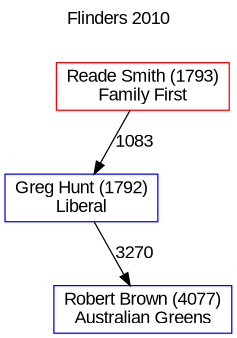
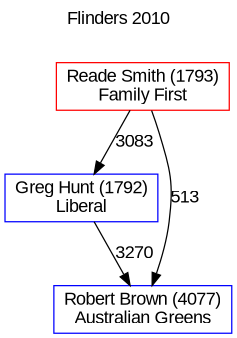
  digraph {
    fontname="Liberation Sans"
    label="Flinders 2010"
    labelloc=t
    mclimit=10
    node [color=blue fontname="Liberation Sans" shape=box]
    edge [fontname="Liberation Sans"]
    n1 [label="Greg Hunt (1792)\nLiberal"]
    n2 [label="Robert Brown (4077)\nAustralian Greens"]
    n3 [color=red label="Reade Smith (1793)\nFamily First"]
    n1 -> n2 [label=3270]
-   n3 -> n1 [label=1083]
+   n3 -> n1 [label=3083]
+   n3 -> n2 [label=513]
  }
